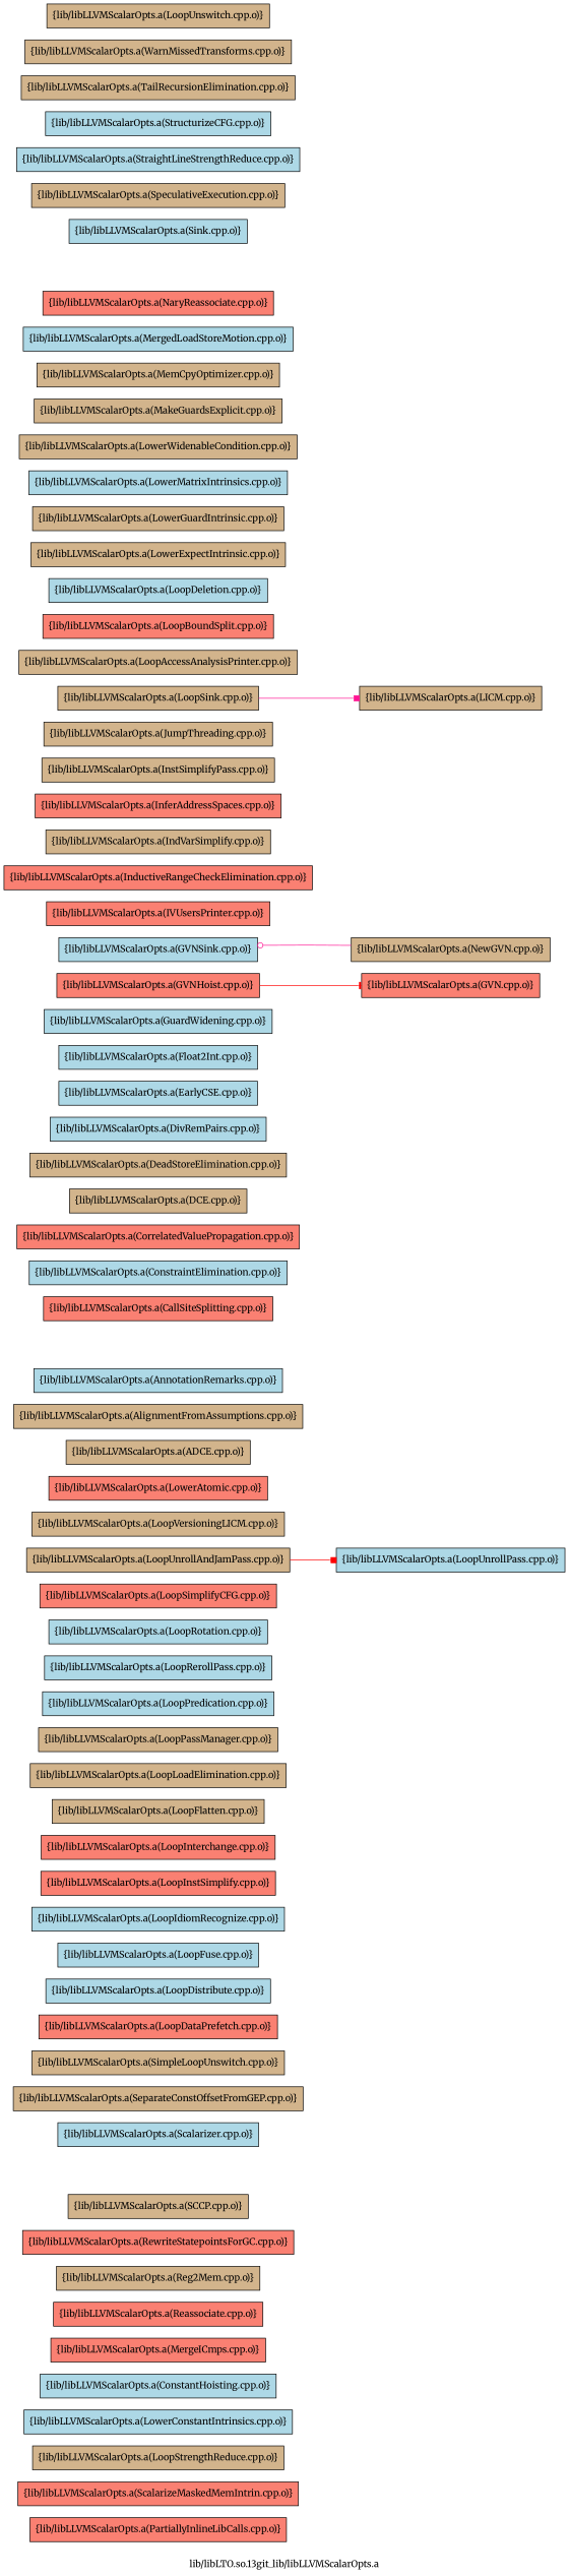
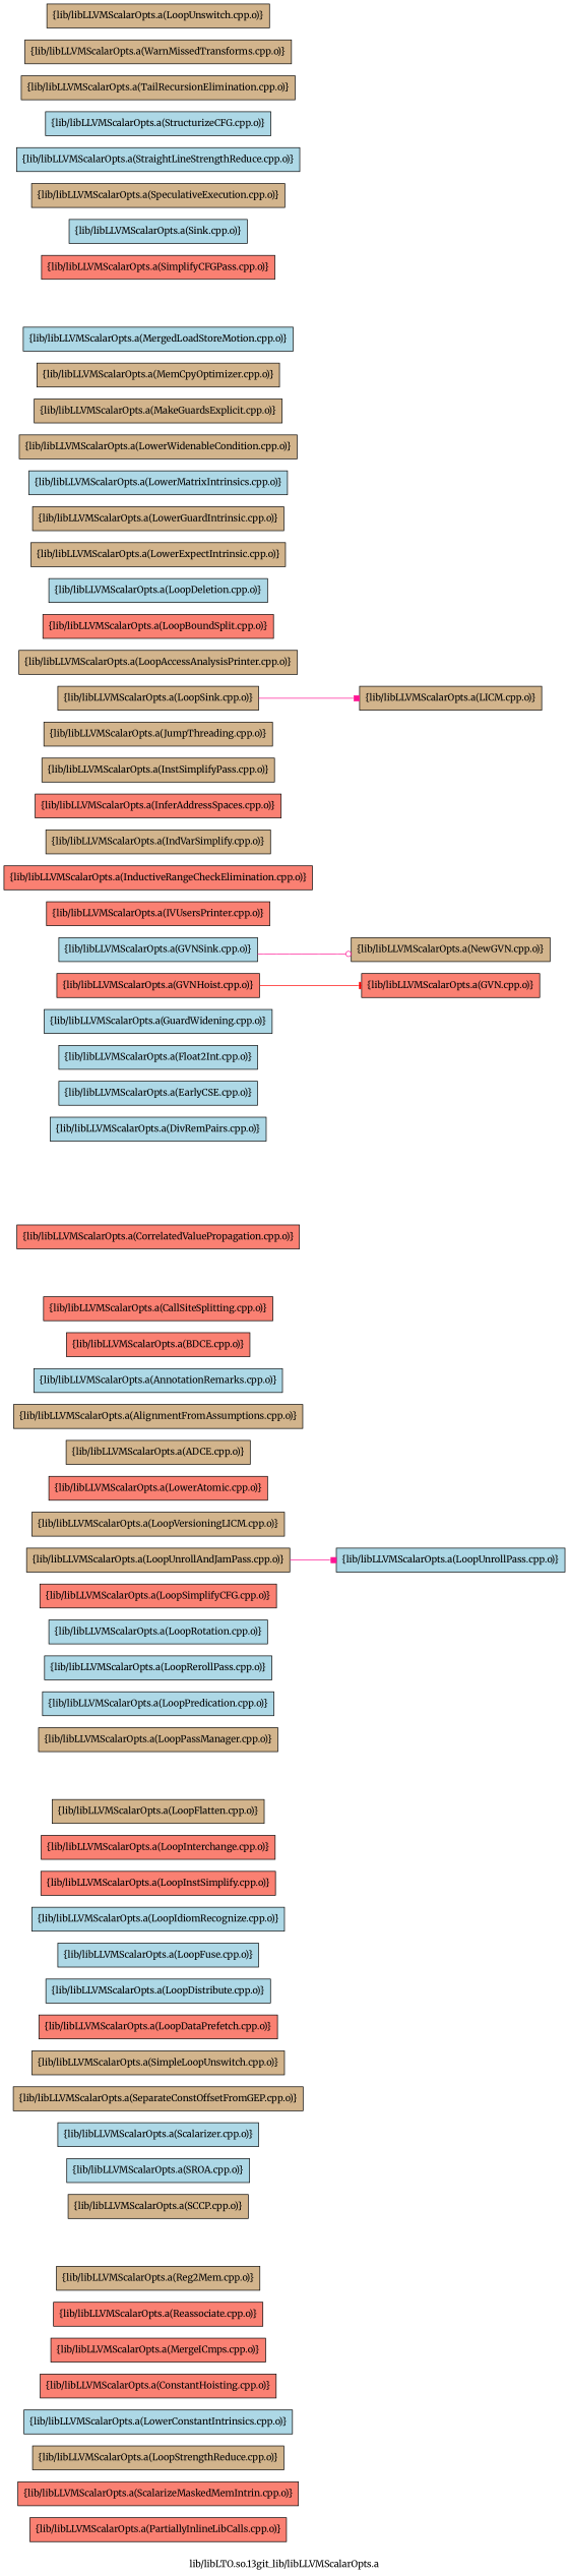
  digraph {
    fontname=Merriweather
    label="lib/libLTO.so.13git_lib/libLLVMScalarOpts.a"
    rankdir=LR
    node [fillcolor=tan fontname=Merriweather group=0 shape=box style=filled]
    edge [arrowhead=box color=red fontname=Merriweather]
    n1 [fillcolor=salmon label="{lib/libLLVMScalarOpts.a(PartiallyInlineLibCalls.cpp.o)}"]
    n2 [fillcolor=salmon label="{lib/libLLVMScalarOpts.a(ScalarizeMaskedMemIntrin.cpp.o)}"]
    n3 [label="{lib/libLLVMScalarOpts.a(LoopStrengthReduce.cpp.o)}"]
    n4 [fillcolor=lightblue label="{lib/libLLVMScalarOpts.a(LowerConstantIntrinsics.cpp.o)}"]
-   n5 [fillcolor=lightblue label="{lib/libLLVMScalarOpts.a(ConstantHoisting.cpp.o)}"]
+   n5 [fillcolor=salmon label="{lib/libLLVMScalarOpts.a(ConstantHoisting.cpp.o)}"]
    n6 [fillcolor=salmon label="{lib/libLLVMScalarOpts.a(MergeICmps.cpp.o)}"]
    n7 [fillcolor=salmon label="{lib/libLLVMScalarOpts.a(Reassociate.cpp.o)}"]
    n8 [label="{lib/libLLVMScalarOpts.a(Reg2Mem.cpp.o)}"]
-   n9 [fillcolor=salmon label="{lib/libLLVMScalarOpts.a(RewriteStatepointsForGC.cpp.o)}"]
    n10 [label="{lib/libLLVMScalarOpts.a(SCCP.cpp.o)}"]
+   n11 [fillcolor=lightblue label="{lib/libLLVMScalarOpts.a(SROA.cpp.o)}"]
    n12 [fillcolor=lightblue label="{lib/libLLVMScalarOpts.a(Scalarizer.cpp.o)}"]
    n13 [label="{lib/libLLVMScalarOpts.a(SeparateConstOffsetFromGEP.cpp.o)}"]
    n14 [label="{lib/libLLVMScalarOpts.a(SimpleLoopUnswitch.cpp.o)}"]
    n15 [fillcolor=salmon label="{lib/libLLVMScalarOpts.a(LoopDataPrefetch.cpp.o)}"]
    n16 [fillcolor=lightblue label="{lib/libLLVMScalarOpts.a(LoopDistribute.cpp.o)}"]
    n17 [fillcolor=lightblue label="{lib/libLLVMScalarOpts.a(LoopFuse.cpp.o)}"]
    n18 [fillcolor=lightblue label="{lib/libLLVMScalarOpts.a(LoopIdiomRecognize.cpp.o)}"]
    n19 [fillcolor=salmon label="{lib/libLLVMScalarOpts.a(LoopInstSimplify.cpp.o)}"]
    n20 [fillcolor=salmon label="{lib/libLLVMScalarOpts.a(LoopInterchange.cpp.o)}"]
    n21 [label="{lib/libLLVMScalarOpts.a(LoopFlatten.cpp.o)}"]
-   n22 [label="{lib/libLLVMScalarOpts.a(LoopLoadElimination.cpp.o)}"]
    n23 [label="{lib/libLLVMScalarOpts.a(LoopPassManager.cpp.o)}"]
    n24 [fillcolor=lightblue label="{lib/libLLVMScalarOpts.a(LoopPredication.cpp.o)}"]
    n25 [fillcolor=lightblue label="{lib/libLLVMScalarOpts.a(LoopRerollPass.cpp.o)}"]
    n26 [fillcolor=lightblue label="{lib/libLLVMScalarOpts.a(LoopRotation.cpp.o)}"]
    n27 [fillcolor=salmon label="{lib/libLLVMScalarOpts.a(LoopSimplifyCFG.cpp.o)}"]
    n28 [fillcolor=lightblue label="{lib/libLLVMScalarOpts.a(LoopUnrollPass.cpp.o)}"]
    n29 [label="{lib/libLLVMScalarOpts.a(LoopUnrollAndJamPass.cpp.o)}"]
    n30 [label="{lib/libLLVMScalarOpts.a(LoopVersioningLICM.cpp.o)}"]
    n31 [fillcolor=salmon label="{lib/libLLVMScalarOpts.a(LowerAtomic.cpp.o)}"]
    n32 [label="{lib/libLLVMScalarOpts.a(ADCE.cpp.o)}"]
    n33 [label="{lib/libLLVMScalarOpts.a(AlignmentFromAssumptions.cpp.o)}"]
    n34 [fillcolor=lightblue label="{lib/libLLVMScalarOpts.a(AnnotationRemarks.cpp.o)}"]
+   n35 [fillcolor=salmon label="{lib/libLLVMScalarOpts.a(BDCE.cpp.o)}"]
    n36 [fillcolor=salmon label="{lib/libLLVMScalarOpts.a(CallSiteSplitting.cpp.o)}"]
-   n37 [fillcolor=lightblue label="{lib/libLLVMScalarOpts.a(ConstraintElimination.cpp.o)}"]
    n38 [fillcolor=salmon label="{lib/libLLVMScalarOpts.a(CorrelatedValuePropagation.cpp.o)}"]
-   n39 [label="{lib/libLLVMScalarOpts.a(DCE.cpp.o)}"]
-   n40 [label="{lib/libLLVMScalarOpts.a(DeadStoreElimination.cpp.o)}"]
    n41 [fillcolor=lightblue label="{lib/libLLVMScalarOpts.a(DivRemPairs.cpp.o)}"]
    n42 [fillcolor=lightblue label="{lib/libLLVMScalarOpts.a(EarlyCSE.cpp.o)}"]
    n43 [fillcolor=lightblue label="{lib/libLLVMScalarOpts.a(Float2Int.cpp.o)}"]
    n44 [fillcolor=lightblue label="{lib/libLLVMScalarOpts.a(GuardWidening.cpp.o)}"]
    n45 [fillcolor=salmon label="{lib/libLLVMScalarOpts.a(GVN.cpp.o)}"]
    n46 [fillcolor=salmon label="{lib/libLLVMScalarOpts.a(GVNHoist.cpp.o)}"]
    n47 [fillcolor=lightblue label="{lib/libLLVMScalarOpts.a(GVNSink.cpp.o)}"]
    n48 [label="{lib/libLLVMScalarOpts.a(NewGVN.cpp.o)}"]
    n49 [fillcolor=salmon label="{lib/libLLVMScalarOpts.a(IVUsersPrinter.cpp.o)}"]
    n50 [fillcolor=salmon label="{lib/libLLVMScalarOpts.a(InductiveRangeCheckElimination.cpp.o)}"]
    n51 [label="{lib/libLLVMScalarOpts.a(IndVarSimplify.cpp.o)}"]
    n52 [fillcolor=salmon label="{lib/libLLVMScalarOpts.a(InferAddressSpaces.cpp.o)}"]
    n53 [label="{lib/libLLVMScalarOpts.a(InstSimplifyPass.cpp.o)}"]
    n54 [label="{lib/libLLVMScalarOpts.a(JumpThreading.cpp.o)}"]
    n55 [label="{lib/libLLVMScalarOpts.a(LICM.cpp.o)}"]
    n56 [label="{lib/libLLVMScalarOpts.a(LoopAccessAnalysisPrinter.cpp.o)}"]
    n57 [fillcolor=salmon label="{lib/libLLVMScalarOpts.a(LoopBoundSplit.cpp.o)}"]
    n58 [label="{lib/libLLVMScalarOpts.a(LoopSink.cpp.o)}"]
    n59 [fillcolor=lightblue label="{lib/libLLVMScalarOpts.a(LoopDeletion.cpp.o)}"]
    n60 [label="{lib/libLLVMScalarOpts.a(LowerExpectIntrinsic.cpp.o)}"]
    n61 [label="{lib/libLLVMScalarOpts.a(LowerGuardIntrinsic.cpp.o)}"]
    n62 [fillcolor=lightblue label="{lib/libLLVMScalarOpts.a(LowerMatrixIntrinsics.cpp.o)}"]
    n63 [label="{lib/libLLVMScalarOpts.a(LowerWidenableCondition.cpp.o)}"]
    n64 [label="{lib/libLLVMScalarOpts.a(MakeGuardsExplicit.cpp.o)}"]
    n65 [label="{lib/libLLVMScalarOpts.a(MemCpyOptimizer.cpp.o)}"]
    n66 [fillcolor=lightblue label="{lib/libLLVMScalarOpts.a(MergedLoadStoreMotion.cpp.o)}"]
-   n67 [fillcolor=salmon label="{lib/libLLVMScalarOpts.a(NaryReassociate.cpp.o)}"]
+   n68 [fillcolor=salmon label="{lib/libLLVMScalarOpts.a(SimplifyCFGPass.cpp.o)}"]
    n69 [fillcolor=lightblue label="{lib/libLLVMScalarOpts.a(Sink.cpp.o)}"]
    n70 [label="{lib/libLLVMScalarOpts.a(SpeculativeExecution.cpp.o)}"]
    n71 [fillcolor=lightblue label="{lib/libLLVMScalarOpts.a(StraightLineStrengthReduce.cpp.o)}"]
    n72 [fillcolor=lightblue label="{lib/libLLVMScalarOpts.a(StructurizeCFG.cpp.o)}"]
    n73 [label="{lib/libLLVMScalarOpts.a(TailRecursionElimination.cpp.o)}"]
    n74 [label="{lib/libLLVMScalarOpts.a(WarnMissedTransforms.cpp.o)}"]
    n75 [label="{lib/libLLVMScalarOpts.a(LoopUnswitch.cpp.o)}"]
-   n29 -> n28
+   n29 -> n28 [color=deeppink]
    n46 -> n45 [arrowhead=tee]
-   n48 -> n47 [arrowhead=odot color=deeppink]
+   n47 -> n48 [arrowhead=odot color=deeppink]
    n58 -> n55 [color=deeppink]
  }
